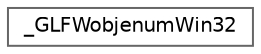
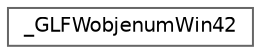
  digraph {
    rankdir=LR
-   n1 [color=grey40 fillcolor=white fontname=Helvetica fontsize=10 height=0.2 label=_GLFWobjenumWin32 shape=box style=filled width=0.4]
+   n1 [color=grey40 fillcolor=white fontname=Helvetica fontsize=10 height=0.2 label=_GLFWobjenumWin42 shape=box style=filled width=0.4]
  }
